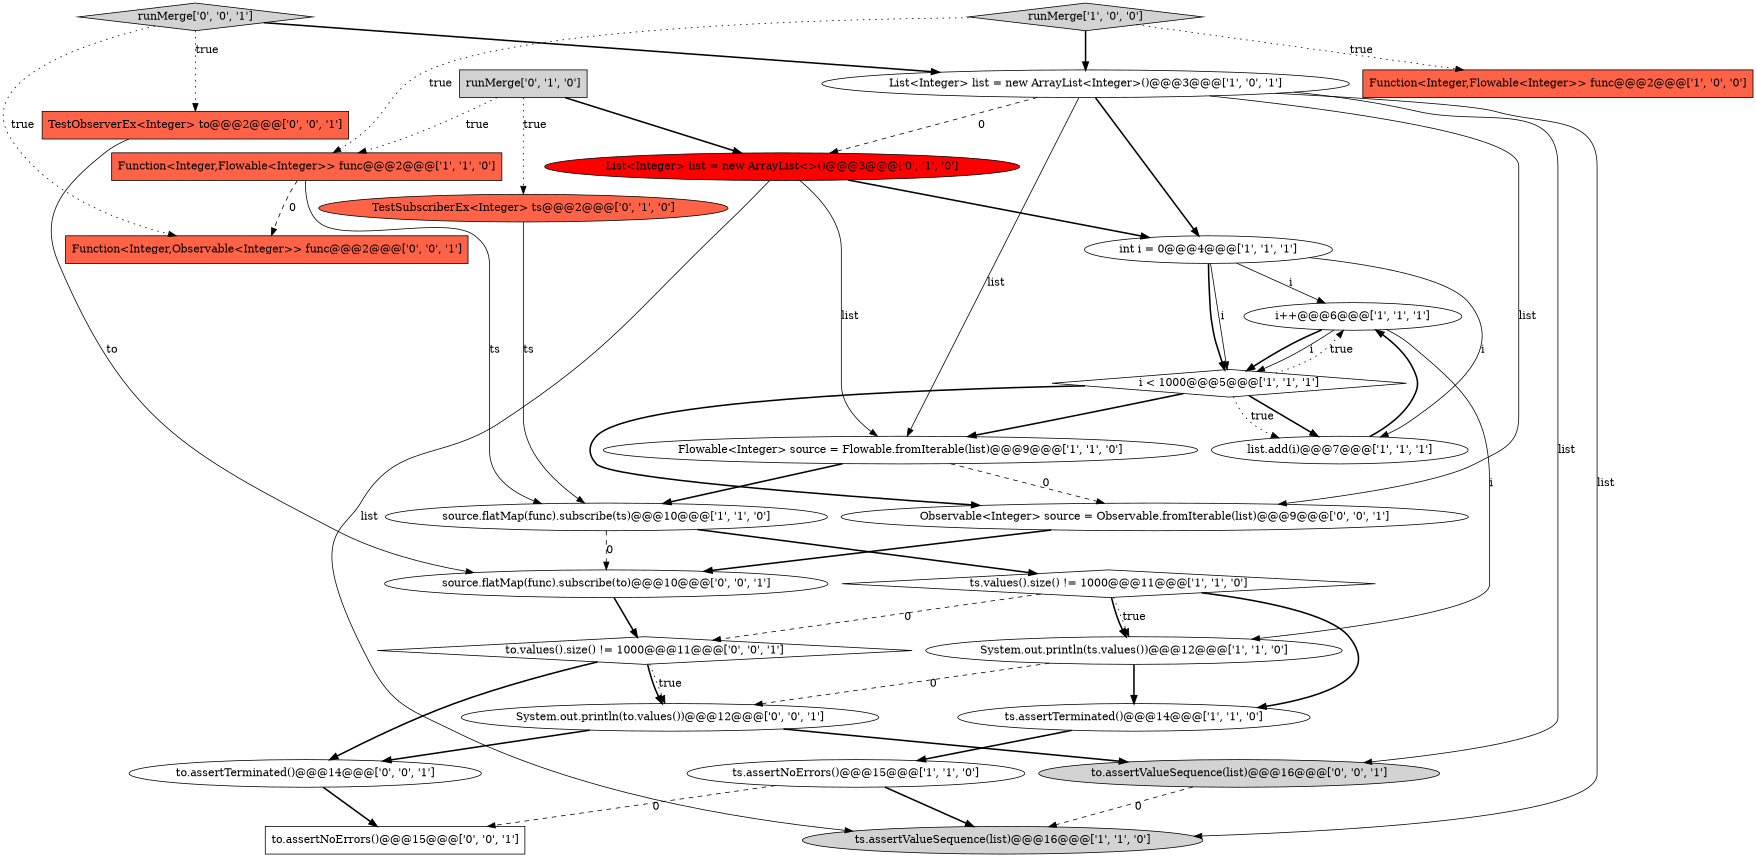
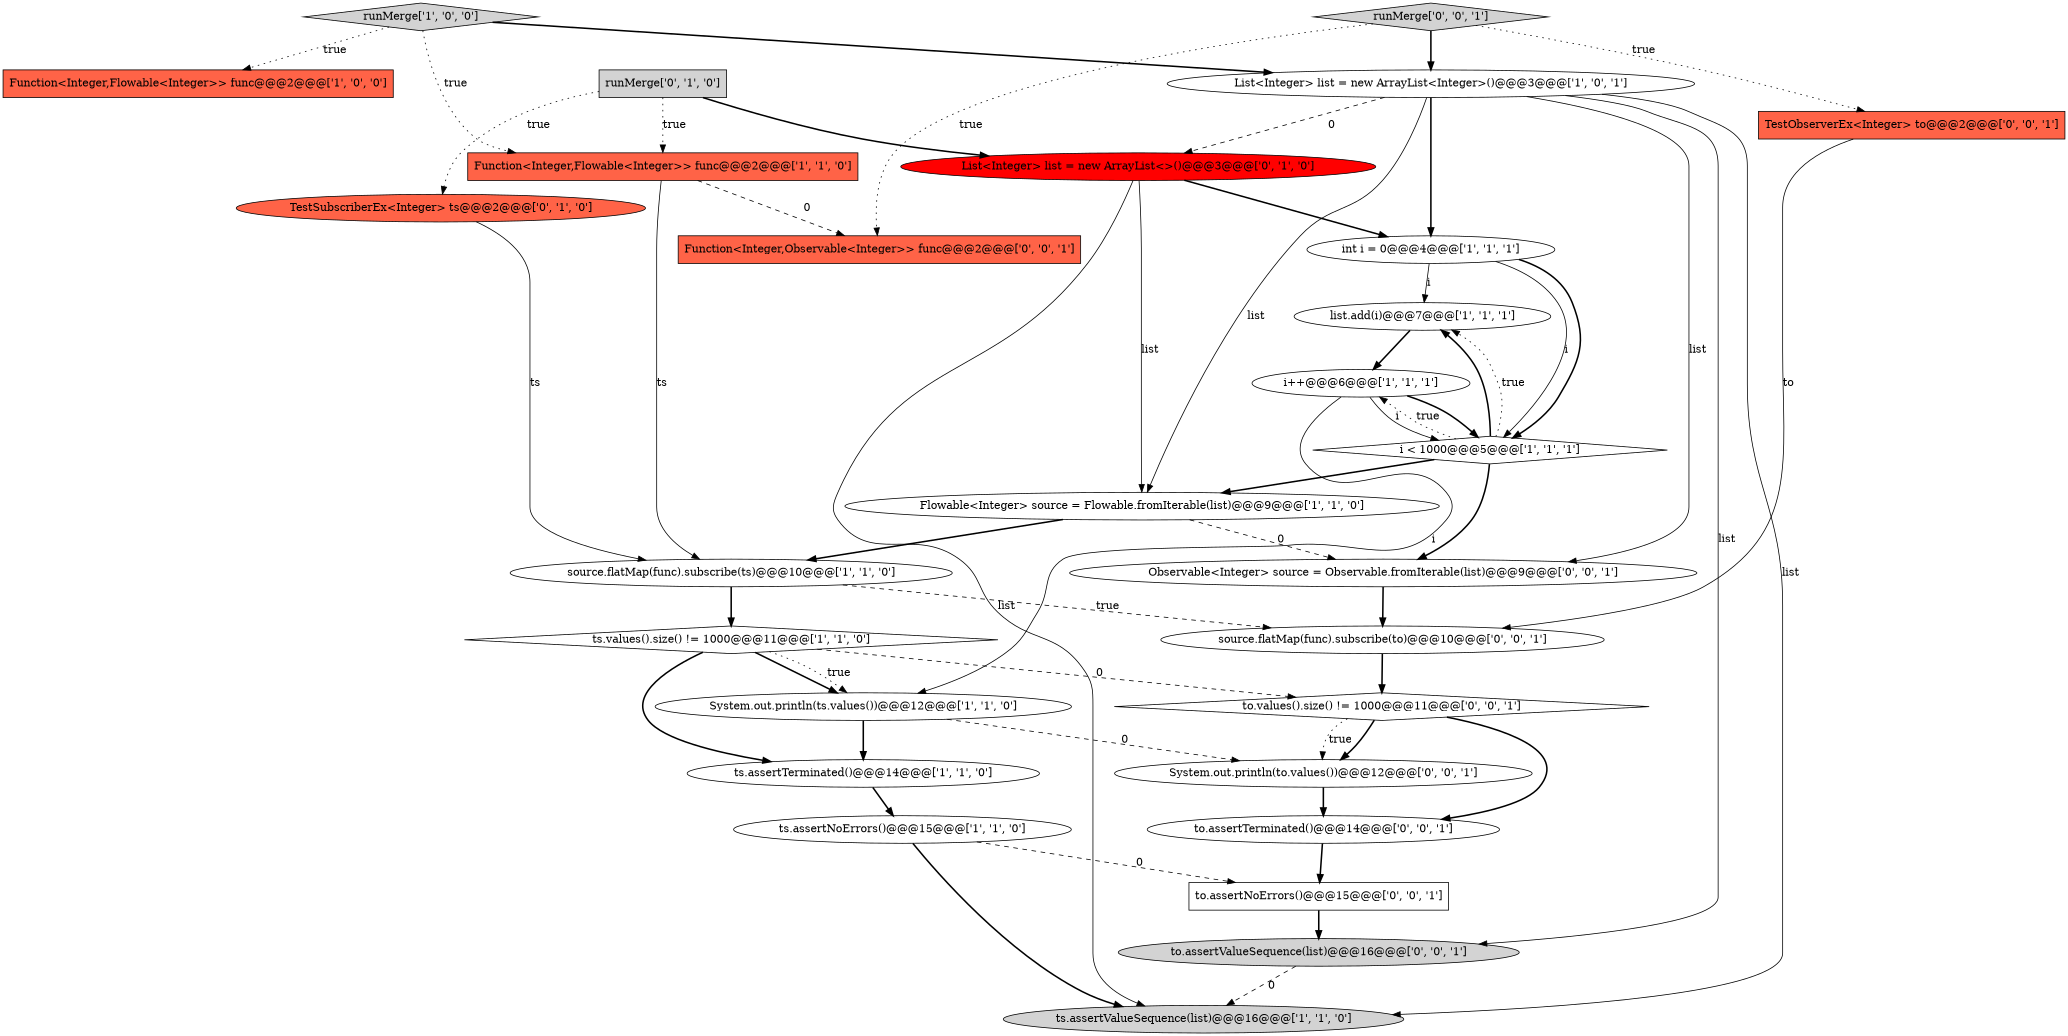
  digraph {
    node [fillcolor=white shape=ellipse style=filled]
    edge [style=bold]
    n1 [label="Observable<Integer> source = Observable.fromIterable(list)@@@9@@@['0', '0', '1']"]
    n2 [label="source.flatMap(func).subscribe(to)@@@10@@@['0', '0', '1']"]
    n3 [label="to.values().size() != 1000@@@11@@@['0', '0', '1']" shape=diamond]
    n4 [fillcolor=tomato label="Function<Integer,Observable<Integer>> func@@@2@@@['0', '0', '1']" shape=box]
    n5 [fillcolor=red label="List<Integer> list = new ArrayList<>()@@@3@@@['0', '1', '0']"]
    n6 [label="int i = 0@@@4@@@['1', '1', '1']"]
    n7 [fillcolor=lightgray label="ts.assertValueSequence(list)@@@16@@@['1', '1', '0']"]
    n8 [label="Flowable<Integer> source = Flowable.fromIterable(list)@@@9@@@['1', '1', '0']"]
    n9 [label="i++@@@6@@@['1', '1', '1']"]
    n10 [label="list.add(i)@@@7@@@['1', '1', '1']"]
    n11 [label="i < 1000@@@5@@@['1', '1', '1']" shape=diamond]
    n12 [label="source.flatMap(func).subscribe(ts)@@@10@@@['1', '1', '0']"]
    n13 [fillcolor=tomato label="Function<Integer,Flowable<Integer>> func@@@2@@@['1', '0', '0']" shape=box]
    n14 [label="System.out.println(ts.values())@@@12@@@['1', '1', '0']"]
    n15 [label="ts.values().size() != 1000@@@11@@@['1', '1', '0']" shape=diamond]
    n16 [label="ts.assertTerminated()@@@14@@@['1', '1', '0']"]
    n17 [label="System.out.println(to.values())@@@12@@@['0', '0', '1']"]
    n18 [label="ts.assertNoErrors()@@@15@@@['1', '1', '0']"]
    n19 [label="to.assertTerminated()@@@14@@@['0', '0', '1']"]
    n20 [label="to.assertNoErrors()@@@15@@@['0', '0', '1']" shape=box]
    n21 [fillcolor=lightgray label="to.assertValueSequence(list)@@@16@@@['0', '0', '1']"]
    n22 [fillcolor=tomato label="TestSubscriberEx<Integer> ts@@@2@@@['0', '1', '0']"]
    n23 [label="List<Integer> list = new ArrayList<Integer>()@@@3@@@['1', '0', '1']"]
    n24 [fillcolor=lightgray label="runMerge['0', '1', '0']" shape=box]
    n25 [fillcolor=tomato label="Function<Integer,Flowable<Integer>> func@@@2@@@['1', '1', '0']" shape=box]
    n26 [fillcolor=lightgray label="runMerge['1', '0', '0']" shape=diamond]
    n27 [fillcolor=lightgray label="runMerge['0', '0', '1']" shape=diamond]
    n28 [fillcolor=tomato label="TestObserverEx<Integer> to@@@2@@@['0', '0', '1']" shape=box]
    n1 -> n2
    n2 -> n3
    n3 -> n17
    n3 -> n17 [label=true style=dotted]
    n3 -> n19
    n5 -> n6
    n5 -> n7 [label=list style=solid]
    n5 -> n8 [label=list style=solid]
-   n6 -> n9 [label=i style=solid]
    n6 -> n10 [label=i style=solid]
    n6 -> n11 [label=i style=solid]
    n6 -> n11
    n8 -> n1 [label=0 style=dashed]
    n8 -> n12
    n9 -> n11
    n9 -> n11 [label=i style=solid]
    n9 -> n14 [label=i style=solid]
    n10 -> n9
    n11 -> n1
    n11 -> n8
    n11 -> n9 [label=true style=dotted]
    n11 -> n10
    n11 -> n10 [label=true style=dotted]
-   n12 -> n2 [label=0 style=dashed]
+   n12 -> n2 [label=true style=dashed]
    n12 -> n15
    n14 -> n16
    n14 -> n17 [label=0 style=dashed]
    n15 -> n3 [label=0 style=dashed]
    n15 -> n14
    n15 -> n14 [label=true style=dotted]
    n15 -> n16
    n16 -> n18
    n17 -> n19
    n18 -> n7
    n18 -> n20 [label=0 style=dashed]
    n19 -> n20
-   n17 -> n21
+   n20 -> n21
    n21 -> n7 [label=0 style=dashed]
    n22 -> n12 [label=ts style=solid]
    n23 -> n1 [label=list style=solid]
    n23 -> n5 [label=0 style=dashed]
    n23 -> n6
    n23 -> n7 [label=list style=solid]
    n23 -> n8 [label=list style=solid]
    n23 -> n21 [label=list style=solid]
    n24 -> n5
    n24 -> n22 [label=true style=dotted]
    n24 -> n25 [label=true style=dotted]
    n25 -> n4 [label=0 style=dashed]
    n25 -> n12 [label=ts style=solid]
    n26 -> n13 [label=true style=dotted]
    n26 -> n23
    n26 -> n25 [label=true style=dotted]
    n27 -> n4 [label=true style=dotted]
    n27 -> n23
    n27 -> n28 [label=true style=dotted]
    n28 -> n2 [label=to style=solid]
  }
